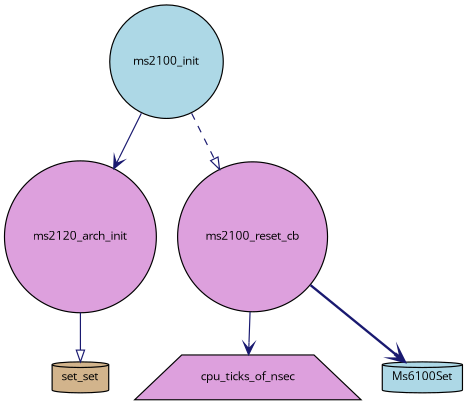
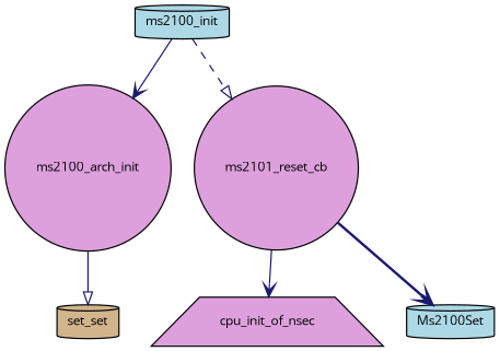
  digraph {
    fontname="Open Sans"
    rankdir=TB
    node [color=black fillcolor=plum fontname="Open Sans" fontsize=10 shape=circle style=filled]
    edge [arrowhead=vee color=midnightblue fontname="Open Sans" fontsize=10 labelfontname=FreeSans labelfontsize=10 style=solid]
-   n1 [fillcolor=lightblue fontcolor=black height=0.2 label=ms2100_init width=0.4]
-   n2 [height=0.2 label=ms2120_arch_init width=0.4]
-   n3 [height=0.2 label=ms2100_reset_cb width=0.4]
+   n1 [fillcolor=lightblue fontcolor=black height=0.2 label=ms2100_init shape=cylinder width=0.4]
+   n2 [height=0.2 label=ms2100_arch_init width=0.4]
+   n3 [height=0.2 label=ms2101_reset_cb width=0.4]
    n4 [fillcolor=tan height=0.2 label=set_set shape=cylinder width=0.4]
-   n5 [height=0.2 label=cpu_ticks_of_nsec shape=trapezium width=0.4]
-   n6 [fillcolor=lightblue height=0.2 label=Ms6100Set shape=cylinder width=0.4]
+   n5 [height=0.2 label=cpu_init_of_nsec shape=trapezium width=0.4]
+   n6 [fillcolor=lightblue height=0.2 label=Ms2100Set shape=cylinder width=0.4]
    n1 -> n2
    n1 -> n3 [arrowhead=onormal style=dashed]
    n2 -> n4 [arrowhead=onormal]
    n3 -> n5
    n3 -> n6 [style=bold]
  }
